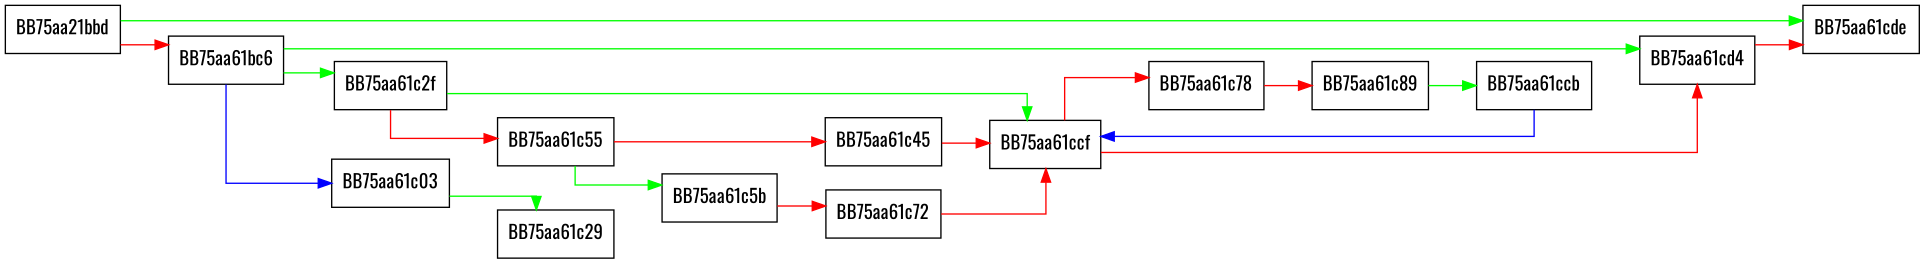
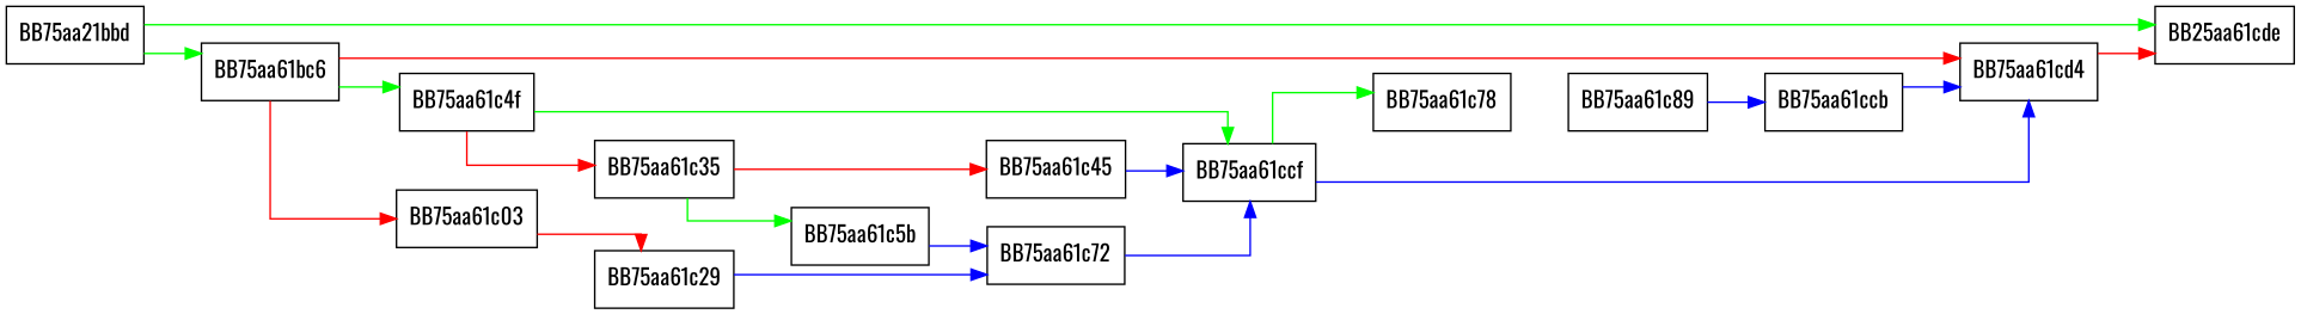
  digraph {
    fontname=Oswald
    rankdir=LR
    splines=ortho
    node [fontname=Oswald shape=box]
    edge [color=red fontname=Oswald]
    n1 [label=BB75aa21bbd]
-   BB75aa61cde
+   BB75aa61cde [label=BB25aa61cde]
    BB75aa61bc6
    BB75aa61cd4
    BB75aa61c03
-   BB75aa61c2f
+   BB75aa61c2f [label=BB75aa61c4f]
    BB75aa61c29
    BB75aa61ccf
-   BB75aa61c35 [label=BB75aa61c55]
+   BB75aa61c35
    BB75aa61c72
    BB75aa61c78
    BB75aa61c5b
    BB75aa61c45
    BB75aa61c89
    BB75aa61ccb
    n1 -> BB75aa61cde [color=green]
-   n1 -> BB75aa61bc6
-   BB75aa61bc6 -> BB75aa61cd4 [color=green]
-   BB75aa61bc6 -> BB75aa61c03 [color=blue]
+   n1 -> BB75aa61bc6 [color=green]
+   BB75aa61bc6 -> BB75aa61cd4
+   BB75aa61bc6 -> BB75aa61c03
    BB75aa61bc6 -> BB75aa61c2f [color=green]
    BB75aa61cd4 -> BB75aa61cde
-   BB75aa61c03 -> BB75aa61c29 [color=green]
+   BB75aa61c03 -> BB75aa61c29
    BB75aa61c2f -> BB75aa61ccf [color=green]
    BB75aa61c2f -> BB75aa61c35
-   BB75aa61ccf -> BB75aa61cd4
-   BB75aa61ccf -> BB75aa61c78
+   BB75aa61c29 -> BB75aa61c72 [color=blue]
+   BB75aa61ccf -> BB75aa61cd4 [color=blue]
+   BB75aa61ccf -> BB75aa61c78 [color=green]
    BB75aa61c35 -> BB75aa61c5b [color=green]
    BB75aa61c35 -> BB75aa61c45
-   BB75aa61c72 -> BB75aa61ccf
-   BB75aa61c78 -> BB75aa61c89
-   BB75aa61c5b -> BB75aa61c72
-   BB75aa61c45 -> BB75aa61ccf
-   BB75aa61c89 -> BB75aa61ccb [color=green]
-   BB75aa61ccb -> BB75aa61ccf [color=blue]
+   BB75aa61c72 -> BB75aa61ccf [color=blue]
+   BB75aa61c5b -> BB75aa61c72 [color=blue]
+   BB75aa61c45 -> BB75aa61ccf [color=blue]
+   BB75aa61c89 -> BB75aa61ccb [color=blue]
+   BB75aa61ccb -> BB75aa61cd4 [color=blue]
  }
